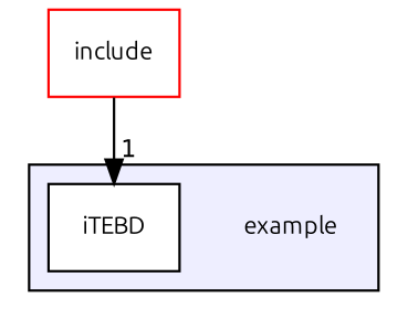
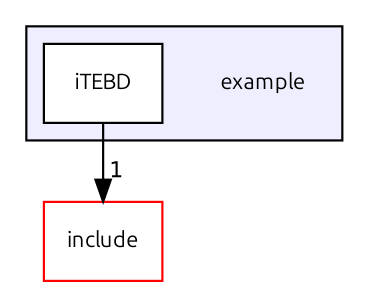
  digraph {
    compound=true
    fontname=Ubuntu
    node [fontname=Ubuntu fontsize=10 shape=box fillcolor=white style=filled]
    n1 [label=example shape=plaintext fillcolor="" style=""]
    n2 [color=black label=iTEBD]
    n3 [color=red label=include]
    subgraph cluster_1 {
      bgcolor="#eeeeff"
      pencolor=black
      n1
      n2
    }
-   n3 -> n2 [headlabel=1 labeldistance=1.5 labelfontname=Helvetica labelfontsize=10 fontname=Ubuntu]
+   n2 -> n3 [headlabel=1 labeldistance=1.5 labelfontname=Helvetica labelfontsize=10 fontname=Ubuntu]
  }
